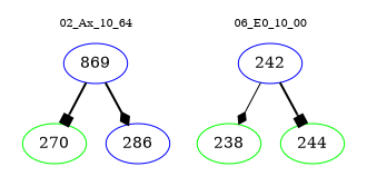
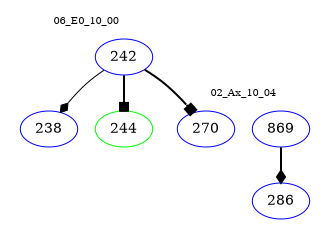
  digraph {
    node [color=blue]
    edge [arrowhead=box color=black style=bold]
    n1 [label=869]
-   n2 [color=green label=270]
+   n2 [label=270]
    n3 [label=286]
    n4 [label=242]
-   n5 [color=green label=238]
+   n5 [label=238]
    n6 [color=green label=244]
    subgraph cluster_1 {
      color=white
      fontsize=10
-     label="02_Ax_10_64"
+     label="02_Ax_10_04"
      n1
      n2
      n3
    }
    subgraph cluster_2 {
      color=white
      fontsize=10
      label="06_E0_10_00"
      n4
      n5
      n6
    }
-   n1 -> n2
+   n4 -> n2
    n1 -> n3 [arrowhead=diamond]
    n4 -> n5 [arrowhead=diamond style=solid]
    n4 -> n6
  }
